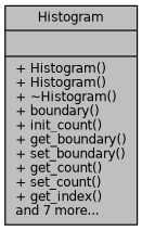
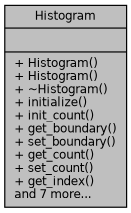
  digraph {
-   n1 [color=black fillcolor=grey75 fontcolor=black fontname=Helvetica fontsize=10 height=0.2 label="{Histogram\n||+ Histogram()\l+ Histogram()\l+ ~Histogram()\l+ boundary()\l+ init_count()\l+ get_boundary()\l+ set_boundary()\l+ get_count()\l+ set_count()\l+ get_index()\land 7 more...\l}" shape=record style=filled width=0.4]
+   n1 [color=black fillcolor=grey75 fontcolor=black fontname=Helvetica fontsize=10 height=0.2 label="{Histogram\n||+ Histogram()\l+ Histogram()\l+ ~Histogram()\l+ initialize()\l+ init_count()\l+ get_boundary()\l+ set_boundary()\l+ get_count()\l+ set_count()\l+ get_index()\land 7 more...\l}" shape=record style=filled width=0.4]
  }
